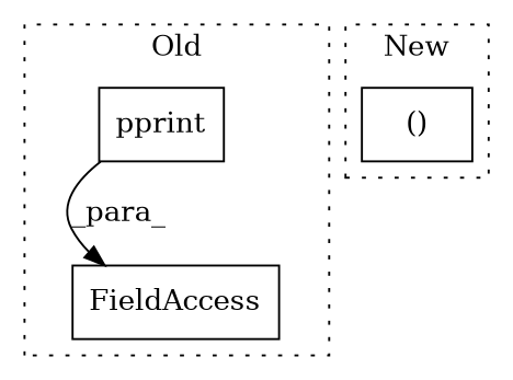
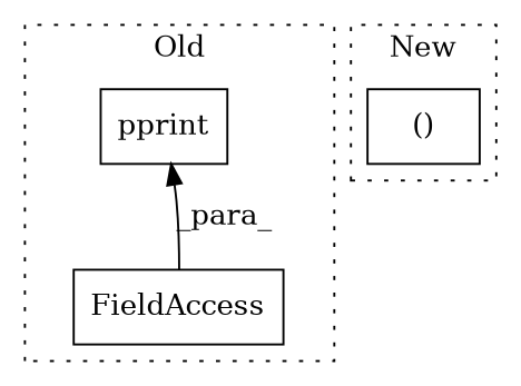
  digraph {
    node [shape=box]
    n1 [a=32 l="7,1" label=pprint s="1472,1484"]
    n2 [a=22 l=5 label=FieldAccess s=1479]
    n3 [a=106 l=30 label="()" s=2152]
    subgraph cluster_1 {
      label=Old
      style=dotted
      n1
      n2
    }
    subgraph cluster_2 {
      label=New
      style=dotted
      n3
    }
-   n1 -> n2 [label=_para_]
+   n2 -> n1 [label=_para_]
  }
